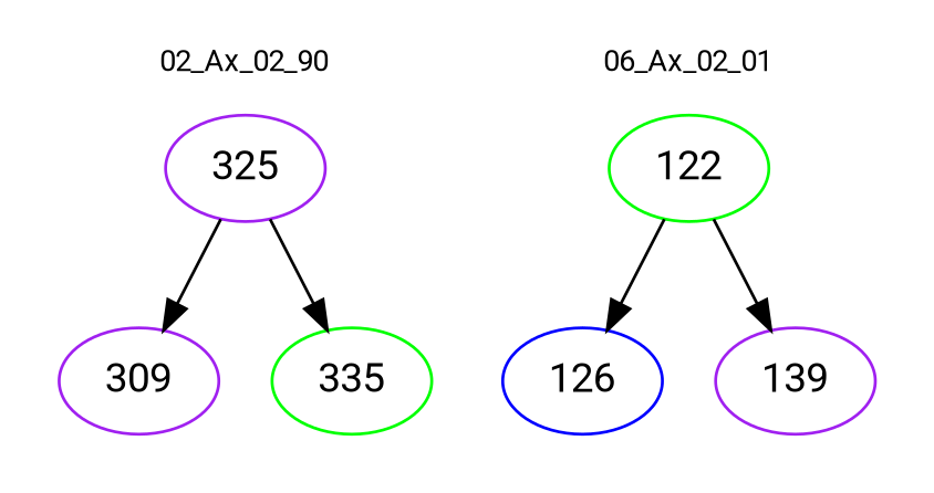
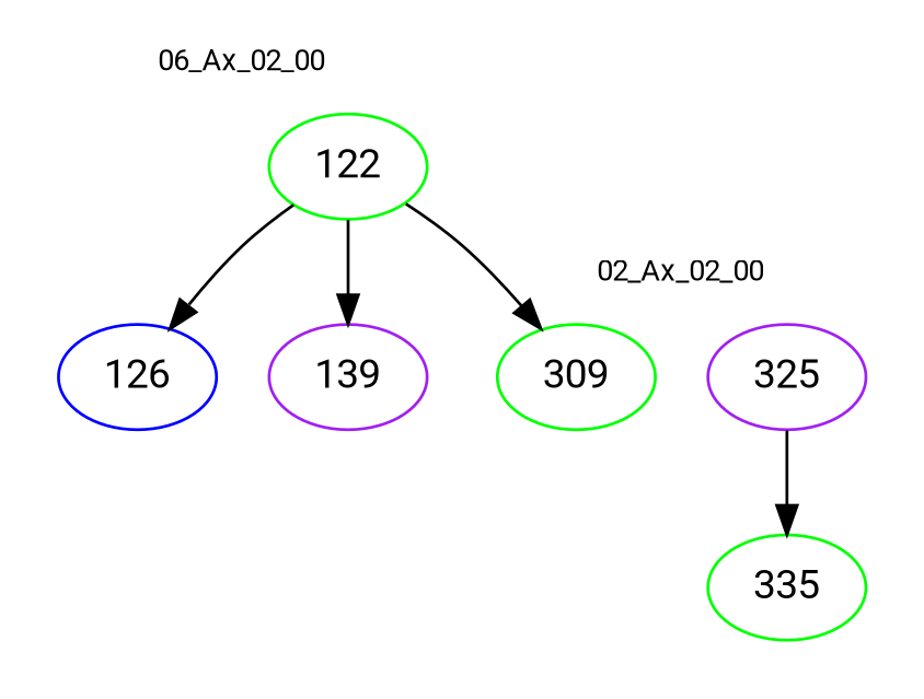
  digraph {
    fontname=Roboto
    node [color=purple fontname=Roboto]
    edge [color=black fontname=Roboto]
    n1 [label=325]
-   n2 [label=309]
+   n2 [color=green label=309]
    n3 [color=green label=335]
    n4 [color=green label=122]
    n5 [color=blue label=126]
    n6 [label=139]
    subgraph cluster_1 {
      color=white
      fontsize=10
-     label="02_Ax_02_90"
+     label="02_Ax_02_00"
      n1
      n2
      n3
    }
    subgraph cluster_2 {
      color=white
      fontsize=10
-     label="06_Ax_02_01"
+     label="06_Ax_02_00"
      n4
      n5
      n6
    }
-   n1 -> n2
+   n4 -> n2
    n1 -> n3
    n4 -> n5
    n4 -> n6
  }
